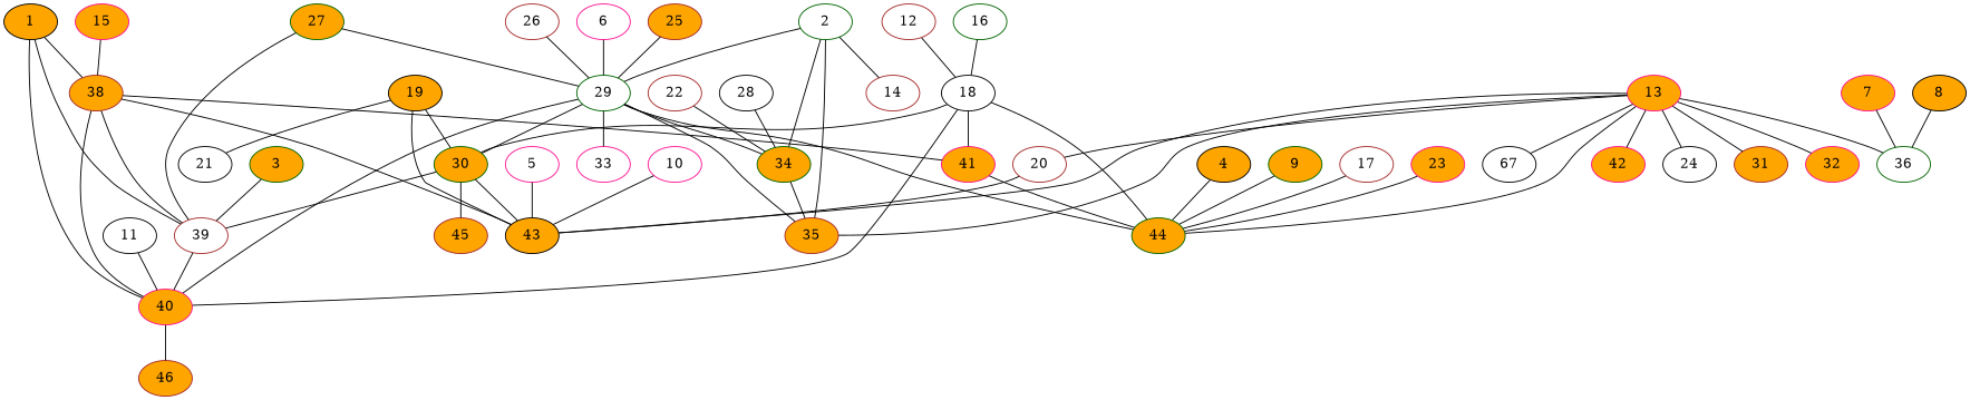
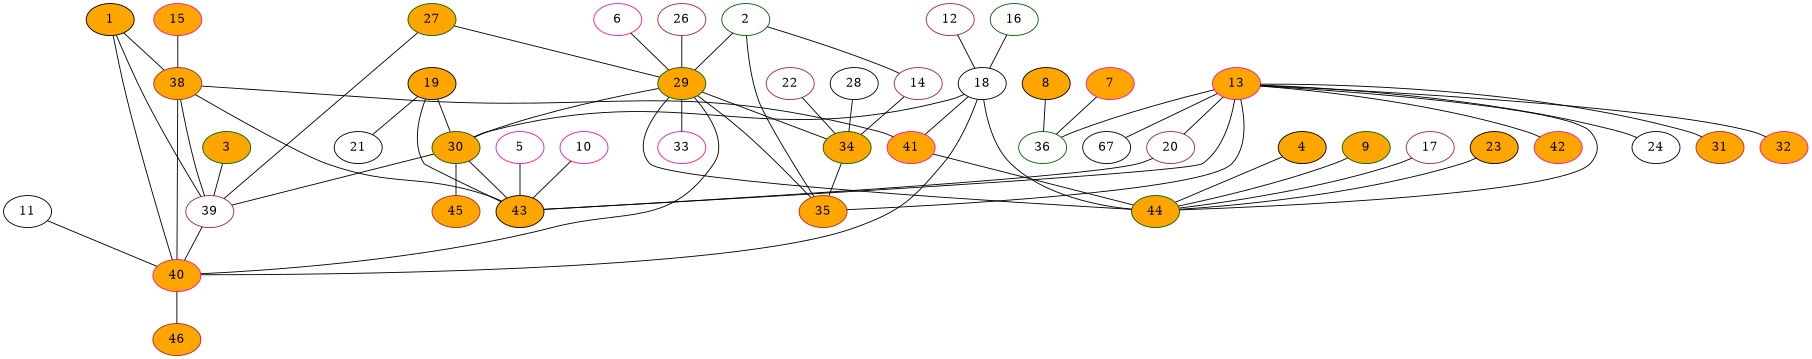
  graph {
    node [color=brown fillcolor=orange style=filled]
    edge [weight=1.0]
    38
    1 [color=black]
    39 [fillcolor=white]
    40 [color=deeppink]
    43 [color=black]
    41 [color=deeppink]
    46
    2 [color=darkgreen fillcolor=white]
    14 [fillcolor=white]
-   29 [color=darkgreen fillcolor=white]
+   29 [color=darkgreen]
    34 [color=darkgreen]
    35
    44 [color=darkgreen]
    30 [color=darkgreen]
    33 [color=deeppink fillcolor=white]
    3 [color=darkgreen]
    4 [color=black]
    5 [color=deeppink fillcolor=white]
    6 [color=deeppink fillcolor=white]
    7 [color=deeppink]
    36 [color=darkgreen fillcolor=white]
    8 [color=black]
    9 [color=darkgreen]
    10 [color=deeppink fillcolor=white]
    11 [color=black fillcolor=white]
    12 [fillcolor=white]
    18 [color=black fillcolor=white]
    13 [color=deeppink]
    20 [fillcolor=white]
    24 [color=black fillcolor=white]
    31
    32 [color=deeppink]
    n33 [color=black fillcolor=white label=67]
    42 [color=deeppink]
    15 [color=deeppink]
    16 [color=darkgreen fillcolor=white]
    17 [fillcolor=white]
    45
    19 [color=black]
    21 [color=black fillcolor=white]
    22 [fillcolor=white]
-   23 [color=deeppink]
-   25
+   23 [color=black]
    26 [fillcolor=white]
    27 [color=darkgreen]
    28 [color=black fillcolor=white]
    38 -- 39
    38 -- 40
    38 -- 43
    38 -- 41
    1 -- 38
    1 -- 39
    1 -- 40
    39 -- 40
    40 -- 46
    41 -- 44 [weight=2.0]
    2 -- 14
    2 -- 29
-   2 -- 34
+   14 -- 34
    2 -- 35
    29 -- 40
    29 -- 34
    29 -- 35
    29 -- 44
    29 -- 30
    29 -- 33
    34 -- 35
    30 -- 39
    30 -- 43 [weight=2.0]
    30 -- 45
    3 -- 39
    4 -- 44
    5 -- 43
    6 -- 29
    7 -- 36
    8 -- 36
    9 -- 44
    10 -- 43
    11 -- 40
    12 -- 18
    18 -- 40
    18 -- 41
    18 -- 44 [weight=2.0]
    18 -- 30
    13 -- 43
    13 -- 35
    13 -- 44
    13 -- 36 [weight=3.0]
    13 -- 20
    13 -- 24
    13 -- 31
    13 -- 32
    13 -- n33
    13 -- 42
    20 -- 43
    15 -- 38
    16 -- 18
    17 -- 44
    19 -- 43
    19 -- 30 [weight=2.0]
    19 -- 21
    22 -- 34
    23 -- 44
-   25 -- 29
    26 -- 29
    27 -- 39
    27 -- 29
    28 -- 34
  }
